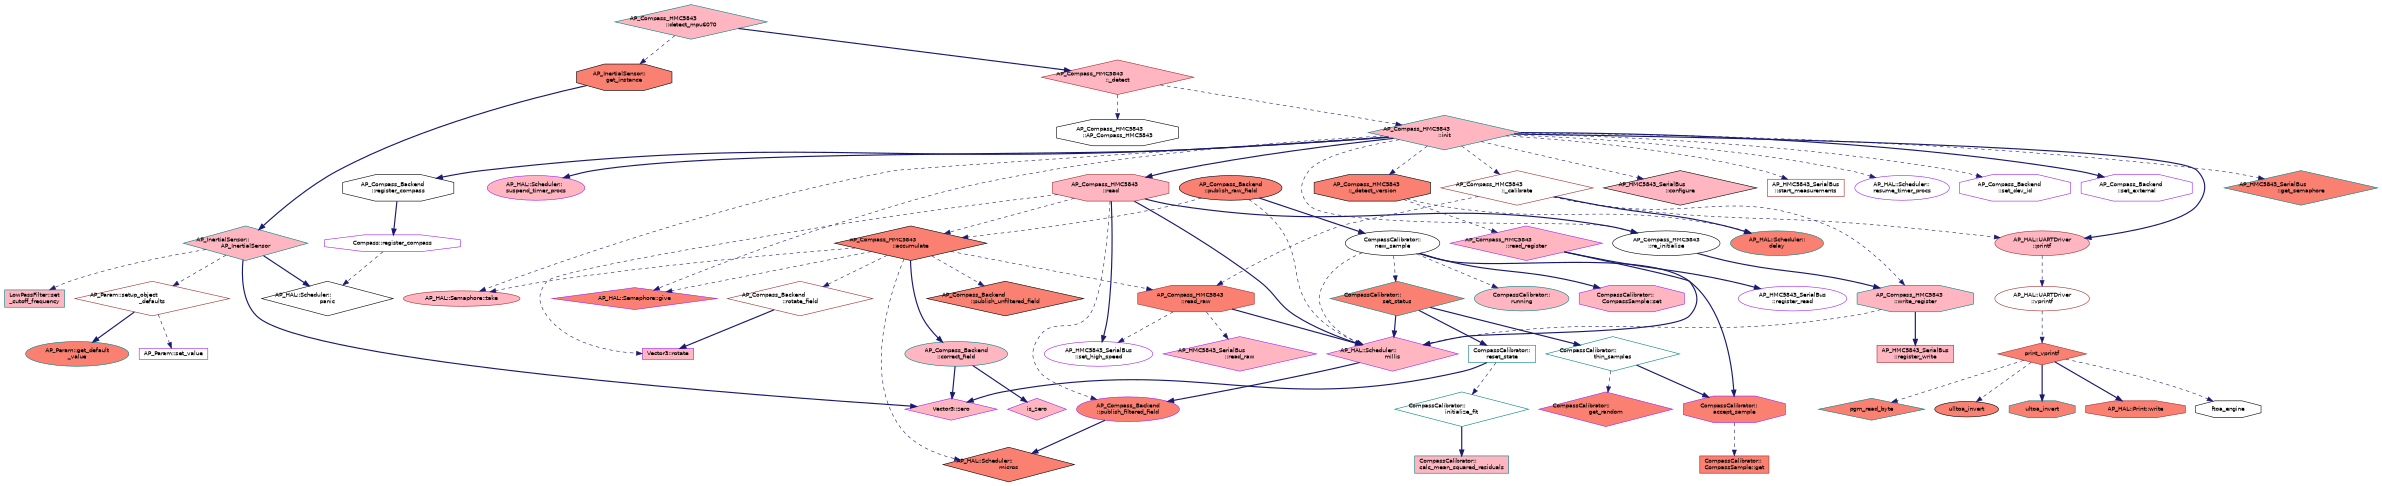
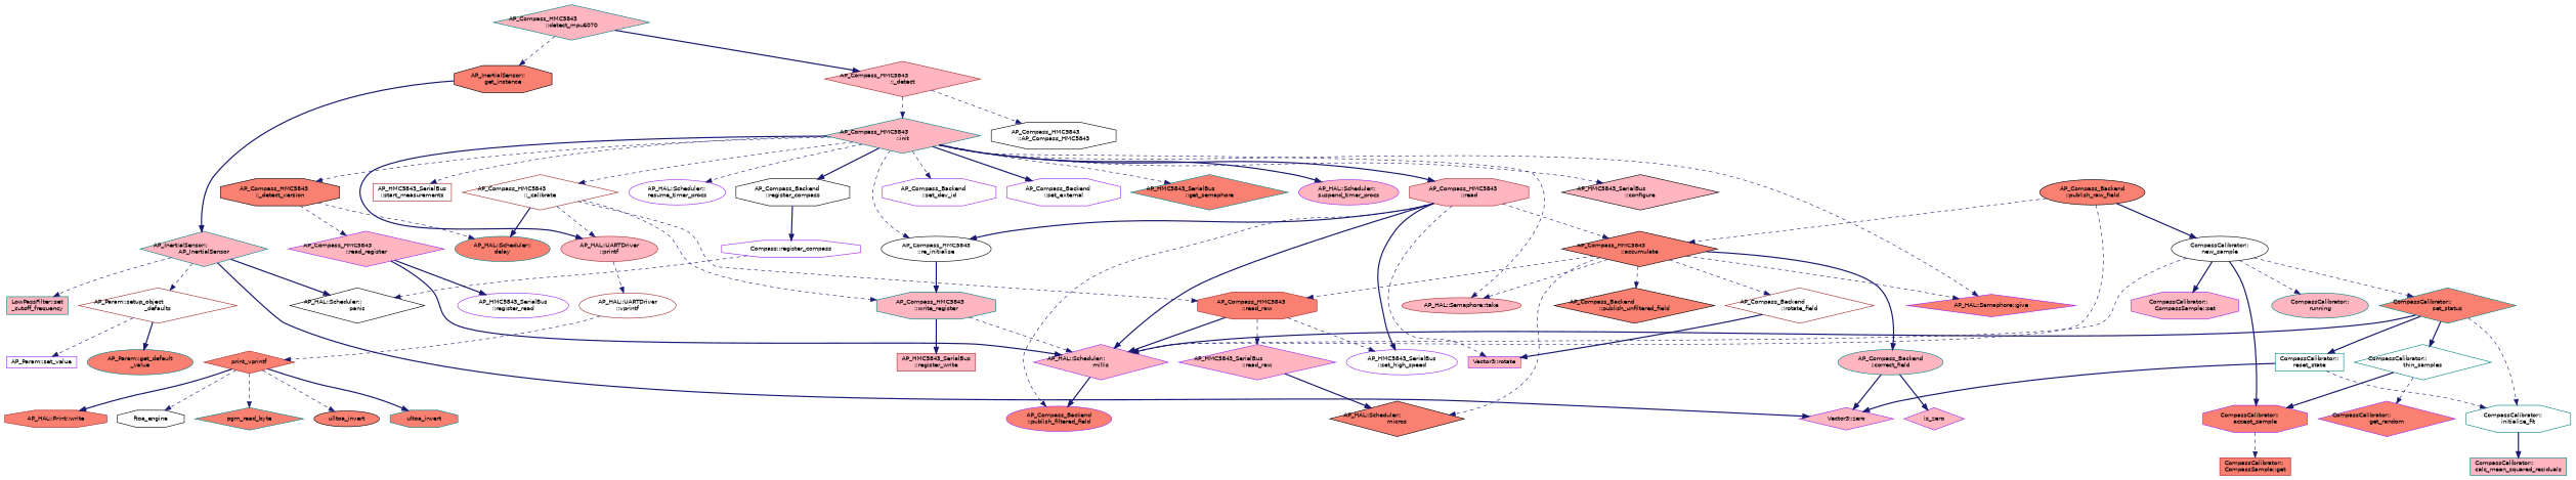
  digraph {
    rankdir=TB
    node [color=purple fillcolor=lightpink fontname=Helvetica fontsize=10 shape=diamond style=filled]
    edge [color=midnightblue fontname=Helvetica fontsize=10 labelfontname=Helvetica labelfontsize=10 style=dashed]
    n1 [color=teal fontcolor=black height=0.2 label="AP_Compass_HMC5843\l::detect_mpu6070" width=0.4]
    n2 [color=black fillcolor=salmon height=0.2 label="AP_InertialSensor::\lget_instance" shape=octagon width=0.4]
    n3 [color=brown height=0.2 label="AP_Compass_HMC5843\l::_detect" width=0.4]
    n4 [color=teal height=0.2 label="AP_InertialSensor::\lAP_InertialSensor" width=0.4]
    n5 [color=black fillcolor=white height=0.2 label="AP_Compass_HMC5843\l::AP_Compass_HMC5843" shape=octagon width=0.4]
    n6 [color=teal height=0.2 label="AP_Compass_HMC5843\l::init" width=0.4]
    n7 [color=black fillcolor=white height=0.2 label="AP_HAL::Scheduler::\lpanic" width=0.4]
    n8 [color=brown fillcolor=white height=0.2 label="AP_Param::setup_object\l_defaults" width=0.4]
    n9 [height=0.2 label="Vector3::zero" width=0.4]
    n10 [color=teal height=0.2 label="LowPassFilter::set\l_cutoff_frequency" shape=box width=0.4]
    n11 [fillcolor=white height=0.2 label="AP_Param::set_value" shape=box width=0.4]
    n12 [color=teal fillcolor=salmon height=0.2 label="AP_Param::get_default\l_value" shape=ellipse width=0.4]
    n13 [color=teal fillcolor=salmon height=0.2 label="AP_HMC5843_SerialBus\l::get_semaphore" width=0.4]
    n14 [height=0.2 label="AP_HAL::Scheduler::\lsuspend_timer_procs" shape=ellipse width=0.4]
    n15 [color=brown height=0.2 label="AP_HAL::Semaphore::take" shape=ellipse width=0.4]
    n16 [color=brown height=0.2 label="AP_HAL::UARTDriver\l::printf" shape=ellipse width=0.4]
    n17 [color=black height=0.2 label="AP_HMC5843_SerialBus\l::configure" width=0.4]
    n18 [color=black fillcolor=salmon height=0.2 label="AP_Compass_HMC5843\l::_detect_version" shape=octagon width=0.4]
    n19 [color=brown fillcolor=white height=0.2 label="AP_Compass_HMC5843\l::_calibrate" width=0.4]
    n20 [color=black fillcolor=white height=0.2 label="AP_Compass_HMC5843\l::re_initialise" shape=ellipse width=0.4]
    n21 [color=brown fillcolor=white height=0.2 label="AP_HMC5843_SerialBus\l::start_measurements" shape=box width=0.4]
    n22 [fillcolor=salmon height=0.2 label="AP_HAL::Semaphore::give" width=0.4]
    n23 [fillcolor=white height=0.2 label="AP_HAL::Scheduler::\lresume_timer_procs" shape=ellipse width=0.4]
    n24 [color=brown height=0.2 label="AP_Compass_HMC5843\l::read" shape=octagon width=0.4]
    n25 [color=black fillcolor=white height=0.2 label="AP_Compass_Backend\l::register_compass" shape=octagon width=0.4]
    n26 [fillcolor=white height=0.2 label="AP_Compass_Backend\l::set_dev_id" shape=octagon width=0.4]
    n27 [fillcolor=white height=0.2 label="AP_Compass_Backend\l::set_external" shape=octagon width=0.4]
    n28 [color=brown fillcolor=white height=0.2 label="AP_HAL::UARTDriver\l::vprintf" shape=ellipse width=0.4]
    n29 [height=0.2 label="AP_Compass_HMC5843\l::read_register" width=0.4]
    n30 [color=teal fillcolor=salmon height=0.2 label="AP_HAL::Scheduler::\ldelay" shape=ellipse width=0.4]
    n31 [color=teal height=0.2 label="AP_Compass_HMC5843\l::write_register" shape=octagon width=0.4]
    n32 [color=brown fillcolor=salmon height=0.2 label="AP_Compass_HMC5843\l::read_raw" shape=octagon width=0.4]
    n33 [height=0.2 label="AP_HAL::Scheduler::\lmillis" width=0.4]
    n34 [fillcolor=white height=0.2 label="AP_HMC5843_SerialBus\l::set_high_speed" shape=ellipse width=0.4]
    n35 [color=black fillcolor=salmon height=0.2 label="AP_Compass_HMC5843\l::accumulate" width=0.4]
    n36 [height=0.2 label="Vector3::rotate" shape=box width=0.4]
    n37 [fillcolor=salmon height=0.2 label="AP_Compass_Backend\l::publish_filtered_field" shape=ellipse width=0.4]
    n38 [fillcolor=white height=0.2 label="Compass::register_compass" shape=octagon width=0.4]
    n39 [color=brown fillcolor=salmon height=0.2 label=print_vprintf width=0.4]
    n40 [color=brown fillcolor=salmon height=0.2 label="AP_HAL::Print::write" shape=octagon width=0.4]
    n41 [color=black fillcolor=white height=0.2 label=ftoa_engine shape=octagon width=0.4]
    n42 [color=teal fillcolor=salmon height=0.2 label=pgm_read_byte width=0.4]
    n43 [color=black fillcolor=salmon height=0.2 label=ulltoa_invert shape=ellipse width=0.4]
    n44 [color=teal fillcolor=salmon height=0.2 label=ultoa_invert shape=octagon width=0.4]
    n45 [color=brown height=0.2 label="AP_HMC5843_SerialBus\l::register_write" shape=box width=0.4]
    n46 [fillcolor=white height=0.2 label="AP_HMC5843_SerialBus\l::register_read" shape=ellipse width=0.4]
    n47 [height=0.2 label="AP_HMC5843_SerialBus\l::read_raw" width=0.4]
    n48 [color=black fillcolor=salmon height=0.2 label="AP_HAL::Scheduler::\lmicros" width=0.4]
    n49 [color=brown fillcolor=white height=0.2 label="AP_Compass_Backend\l::rotate_field" width=0.4]
    n50 [color=teal height=0.2 label="AP_Compass_Backend\l::correct_field" shape=ellipse width=0.4]
    n51 [color=black fillcolor=salmon height=0.2 label="AP_Compass_Backend\l::publish_unfiltered_field" width=0.4]
    n52 [color=black fillcolor=salmon height=0.2 label="AP_Compass_Backend\l::publish_raw_field" shape=ellipse width=0.4]
    n53 [color=black fillcolor=white height=0.2 label="CompassCalibrator::\lnew_sample" shape=ellipse width=0.4]
    n54 [height=0.2 label=is_zero width=0.4]
    n55 [color=teal fillcolor=salmon height=0.2 label="CompassCalibrator::\lset_status" width=0.4]
    n56 [fillcolor=salmon height=0.2 label="CompassCalibrator::\laccept_sample" shape=octagon width=0.4]
    n57 [color=teal height=0.2 label="CompassCalibrator::\lrunning" shape=ellipse width=0.4]
    n58 [height=0.2 label="CompassCalibrator::\lCompassSample::set" shape=octagon width=0.4]
    n59 [color=teal fillcolor=white height=0.2 label="CompassCalibrator::\lreset_state" shape=box width=0.4]
-   n60 [color=teal fillcolor=white height=0.2 label="CompassCalibrator::\linitialize_fit" width=0.4]
+   n60 [color=teal fillcolor=white height=0.2 label="CompassCalibrator::\linitialize_fit" shape=octagon width=0.4]
    n61 [color=teal fillcolor=white height=0.2 label="CompassCalibrator::\lthin_samples" width=0.4]
    n62 [color=brown fillcolor=salmon height=0.2 label="CompassCalibrator::\lCompassSample::get" shape=box width=0.4]
    n63 [color=teal height=0.2 label="CompassCalibrator::\lcalc_mean_squared_residuals" shape=box width=0.4]
    n64 [fillcolor=salmon height=0.2 label="CompassCalibrator::\lget_random" width=0.4]
    n1 -> n2
    n1 -> n3 [style=bold]
    n2 -> n4 [style=bold]
    n3 -> n5
    n3 -> n6
    n4 -> n7 [style=bold]
    n4 -> n8
    n4 -> n9 [style=bold]
    n4 -> n10
    n6 -> n13
    n6 -> n14 [style=bold]
    n6 -> n15
    n6 -> n16 [style=bold]
    n6 -> n17
    n6 -> n18
    n6 -> n19
    n6 -> n20
    n6 -> n21
    n6 -> n22
    n6 -> n23
    n6 -> n24 [style=bold]
    n6 -> n25 [style=bold]
    n6 -> n26
    n6 -> n27 [style=bold]
    n8 -> n11
    n8 -> n12 [style=bold]
    n16 -> n28
    n18 -> n29
    n18 -> n30
    n19 -> n16
    n19 -> n30 [style=bold]
    n19 -> n31
    n19 -> n32
    n20 -> n31 [style=bold]
    n24 -> n20 [style=bold]
    n24 -> n33 [style=bold]
    n24 -> n34 [style=bold]
    n24 -> n35
    n24 -> n36
    n24 -> n37
    n25 -> n38 [style=bold]
    n28 -> n39
    n29 -> n33 [style=bold]
    n29 -> n46 [style=bold]
    n31 -> n33
    n31 -> n45 [style=bold]
    n32 -> n33 [style=bold]
    n32 -> n34
    n32 -> n47
    n33 -> n37 [style=bold]
    n35 -> n15
    n35 -> n22
    n35 -> n32
    n35 -> n48
    n35 -> n49
    n35 -> n50 [style=bold]
    n35 -> n51
-   n37 -> n48 [style=bold]
+   n47 -> n48 [style=bold]
    n38 -> n7
    n39 -> n40 [style=bold]
    n39 -> n41
    n39 -> n42
    n39 -> n43
    n39 -> n44 [style=bold]
    n49 -> n36 [style=bold]
    n50 -> n9 [style=bold]
    n50 -> n54 [style=bold]
    n52 -> n33
    n52 -> n35
    n52 -> n53 [style=bold]
    n53 -> n33
    n53 -> n55
    n53 -> n56 [style=bold]
    n53 -> n57
    n53 -> n58 [style=bold]
    n55 -> n33 [style=bold]
    n55 -> n59 [style=bold]
+   n55 -> n60
    n55 -> n61 [style=bold]
    n56 -> n62
    n59 -> n9 [style=bold]
    n59 -> n60
    n60 -> n63 [style=bold]
    n61 -> n56 [style=bold]
    n61 -> n64
  }
